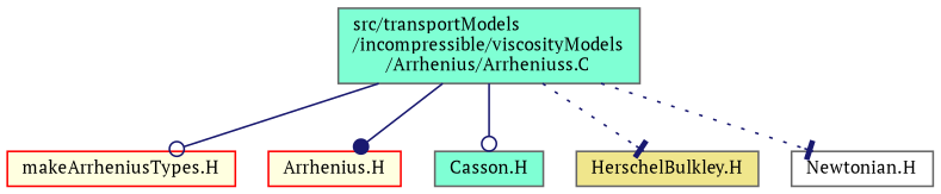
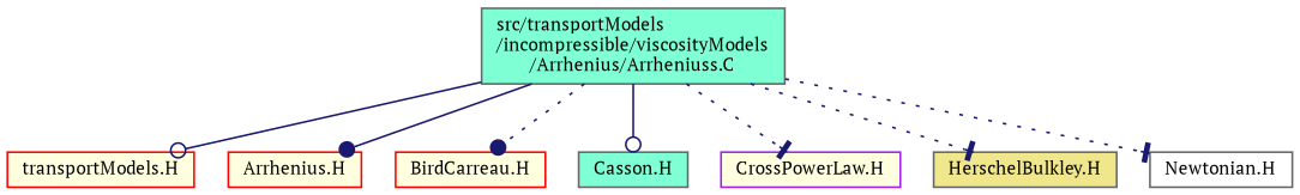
  digraph {
    fontname="PT Serif"
    node [color=gray40 fillcolor=lightyellow fontname="PT Serif" fontsize=10 shape=record style=filled]
    edge [arrowhead=tee color=midnightblue fontname="PT Serif" fontsize=10 labelfontname=Helvetica labelfontsize=10 style=dotted]
    n1 [fillcolor=aquamarine fontcolor=black height=0.2 label="src/transportModels\l/incompressible/viscosityModels\l/Arrhenius/Arrheniuss.C" width=0.4]
-   n2 [color=red height=0.2 label="makeArrheniusTypes.H" width=0.4]
+   n2 [color=red height=0.2 label="transportModels.H" width=0.4]
    n3 [color=red height=0.2 label="Arrhenius.H" width=0.4]
+   n4 [color=red height=0.2 label="BirdCarreau.H" width=0.4]
    n5 [fillcolor=aquamarine height=0.2 label="Casson.H" width=0.4]
+   n6 [color=purple height=0.2 label="CrossPowerLaw.H" width=0.4]
    n7 [fillcolor=khaki height=0.2 label="HerschelBulkley.H" width=0.4]
    n8 [fillcolor=white height=0.2 label="Newtonian.H" width=0.4]
    n1 -> n2 [arrowhead=odot style=solid]
    n1 -> n3 [arrowhead=dot style=solid]
+   n1 -> n4 [arrowhead=dot]
    n1 -> n5 [arrowhead=odot style=solid]
+   n1 -> n6
    n1 -> n7
    n1 -> n8
  }
